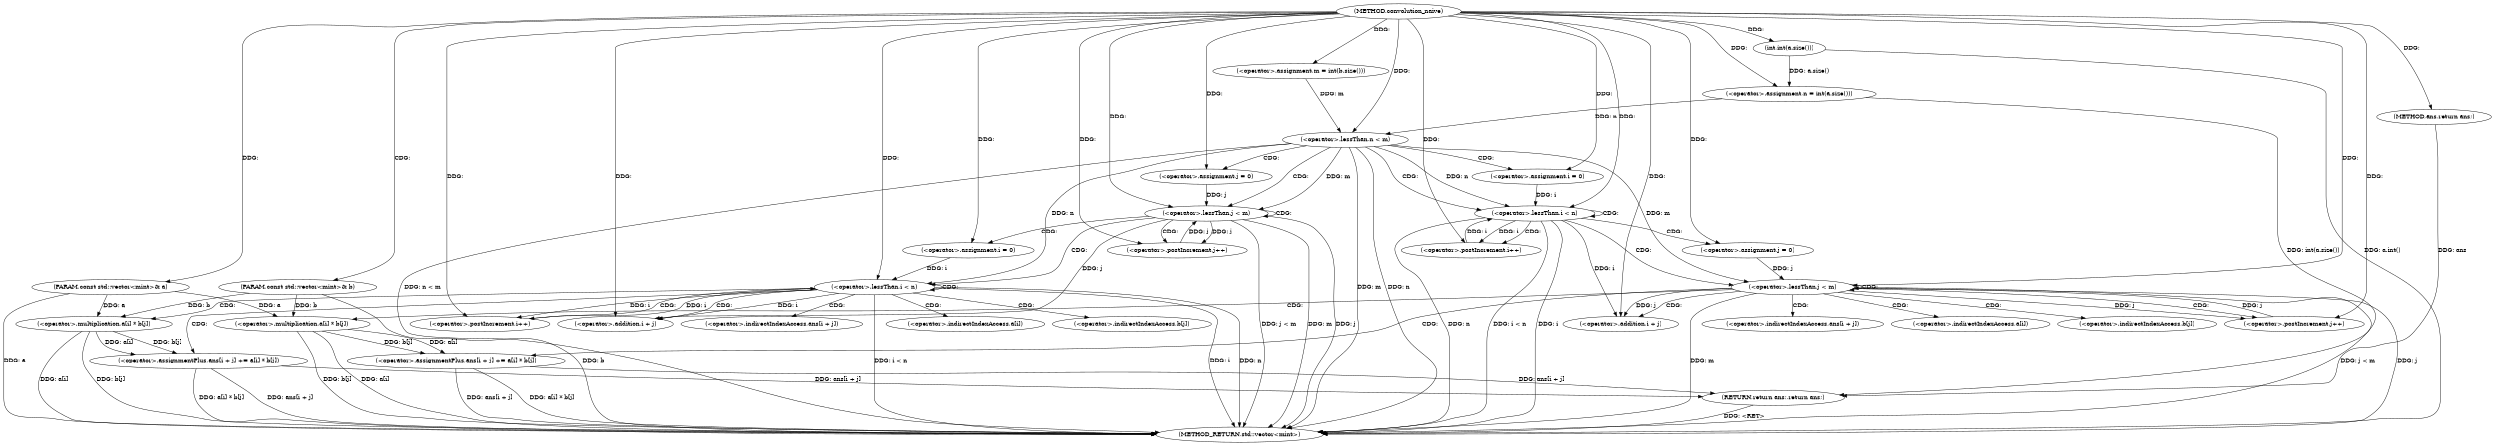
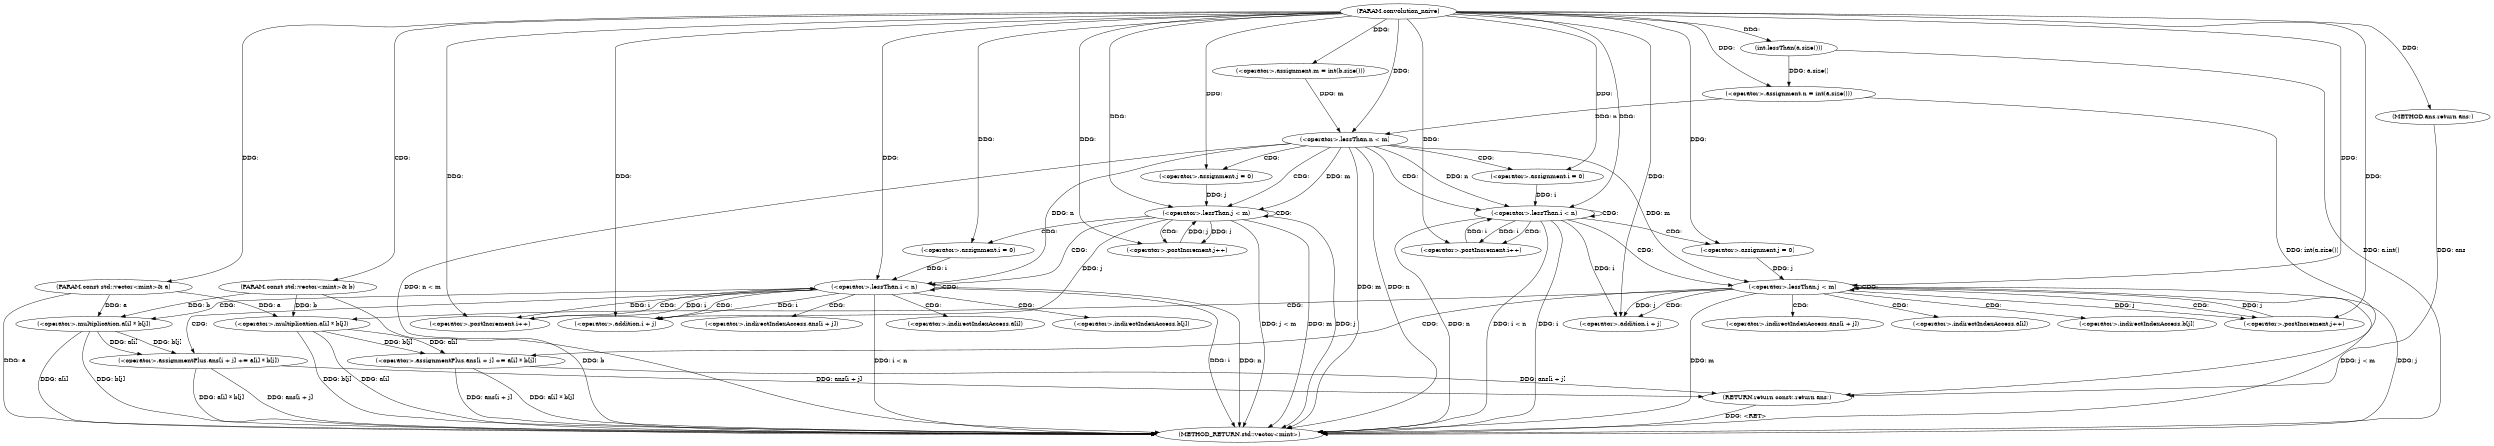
  digraph {
-   n1 [label="(METHOD,convolution_naive)"]
+   n1 [label="(PARAM,convolution_naive)"]
    n2 [label="(PARAM,const std::vector<mint>& a)"]
    n3 [label="(PARAM,const std::vector<mint>& b)"]
    n4 [label="(<operator>.assignment,n = int(a.size()))"]
    n5 [label="(<operator>.assignment,m = int(b.size()))"]
    n6 [label="(<operator>.lessThan,n < m)"]
    n7 [label="(METHOD,ans,return ans;)"]
-   n8 [label="(int,int(a.size()))"]
+   n8 [label="(int,lessThan(a.size()))"]
    n9 [label="(<operator>.assignment,j = 0)"]
    n10 [label="(<operator>.lessThan,j < m)"]
    n11 [label="(<operator>.postIncrement,j++)"]
    n12 [label="(<operator>.assignment,i = 0)"]
    n13 [label="(<operator>.lessThan,i < n)"]
    n14 [label="(<operator>.postIncrement,i++)"]
    n15 [label="(<operator>.assignment,i = 0)"]
    n16 [label="(<operator>.lessThan,i < n)"]
    n17 [label="(<operator>.postIncrement,i++)"]
    n18 [label="(<operator>.assignment,j = 0)"]
    n19 [label="(<operator>.lessThan,j < m)"]
    n20 [label="(<operator>.postIncrement,j++)"]
    n21 [label="(<operator>.addition,i + j)"]
    n22 [label="(<operator>.addition,i + j)"]
    n23 [label="(METHOD_RETURN,std::vector<mint>)"]
    n24 [label="(<operator>.multiplication,a[i] * b[j])"]
    n25 [label="(<operator>.multiplication,a[i] * b[j])"]
-   n26 [label="(RETURN,return ans;,return ans;)"]
+   n26 [label="(RETURN,return const;,return ans;)"]
    n27 [label="(<operator>.assignmentPlus,ans[i + j] += a[i] * b[j])"]
    n28 [label="(<operator>.indirectIndexAccess,ans[i + j])"]
    n29 [label="(<operator>.indirectIndexAccess,a[i])"]
    n30 [label="(<operator>.indirectIndexAccess,b[j])"]
    n31 [label="(<operator>.assignmentPlus,ans[i + j] += a[i] * b[j])"]
    n32 [label="(<operator>.indirectIndexAccess,ans[i + j])"]
    n33 [label="(<operator>.indirectIndexAccess,a[i])"]
    n34 [label="(<operator>.indirectIndexAccess,b[j])"]
    n1 -> n2 [label="DDG: "]
    n1 -> n3 [label="CDG: "]
    n1 -> n4 [label="DDG: "]
    n1 -> n5 [label="DDG: "]
    n1 -> n6 [label="DDG: "]
    n1 -> n7 [label="DDG: "]
    n1 -> n8 [label="DDG: "]
    n1 -> n9 [label="DDG: "]
    n1 -> n10 [label="DDG: "]
    n1 -> n11 [label="DDG: "]
    n1 -> n12 [label="DDG: "]
    n1 -> n13 [label="DDG: "]
    n1 -> n14 [label="DDG: "]
    n1 -> n15 [label="DDG: "]
    n1 -> n16 [label="DDG: "]
    n1 -> n17 [label="DDG: "]
    n1 -> n18 [label="DDG: "]
    n1 -> n19 [label="DDG: "]
    n1 -> n20 [label="DDG: "]
    n1 -> n21 [label="DDG: "]
    n1 -> n22 [label="DDG: "]
    n2 -> n23 [label="DDG: a"]
    n2 -> n24 [label="DDG: a"]
    n2 -> n25 [label="DDG: a"]
    n3 -> n23 [label="DDG: b"]
    n3 -> n24 [label="DDG: b"]
    n3 -> n25 [label="DDG: b"]
    n4 -> n6 [label="DDG: n"]
    n4 -> n26 [label="DDG: int(a.size())"]
    n5 -> n6 [label="DDG: m"]
    n6 -> n9 [label="CDG: "]
    n6 -> n10 [label="DDG: m"]
    n6 -> n10 [label="CDG: "]
    n6 -> n12 [label="CDG: "]
    n6 -> n13 [label="DDG: n"]
    n6 -> n13 [label="CDG: "]
    n6 -> n16 [label="DDG: n"]
    n6 -> n19 [label="DDG: m"]
    n6 -> n23 [label="DDG: n"]
    n6 -> n23 [label="DDG: m"]
    n6 -> n23 [label="DDG: n < m"]
    n7 -> n26 [label="DDG: ans"]
    n8 -> n4 [label="DDG: a.size()"]
    n8 -> n23 [label="DDG: a.int()"]
    n9 -> n10 [label="DDG: j"]
    n10 -> n10 [label="CDG: "]
    n10 -> n11 [label="DDG: j"]
    n10 -> n11 [label="CDG: "]
    n10 -> n15 [label="CDG: "]
    n10 -> n16 [label="CDG: "]
    n10 -> n21 [label="DDG: j"]
    n10 -> n23 [label="DDG: j"]
    n10 -> n23 [label="DDG: m"]
    n10 -> n23 [label="DDG: j < m"]
    n11 -> n10 [label="DDG: j"]
    n12 -> n13 [label="DDG: i"]
    n13 -> n13 [label="CDG: "]
    n13 -> n14 [label="DDG: i"]
    n13 -> n14 [label="CDG: "]
    n13 -> n18 [label="CDG: "]
    n13 -> n19 [label="CDG: "]
    n13 -> n22 [label="DDG: i"]
    n13 -> n23 [label="DDG: i"]
    n13 -> n23 [label="DDG: n"]
    n13 -> n23 [label="DDG: i < n"]
    n14 -> n13 [label="DDG: i"]
    n15 -> n16 [label="DDG: i"]
    n16 -> n16 [label="CDG: "]
    n16 -> n17 [label="DDG: i"]
    n16 -> n17 [label="CDG: "]
    n16 -> n21 [label="DDG: i"]
    n16 -> n21 [label="CDG: "]
    n16 -> n23 [label="DDG: i"]
    n16 -> n23 [label="DDG: n"]
    n16 -> n23 [label="DDG: i < n"]
    n16 -> n24 [label="CDG: "]
    n16 -> n27 [label="CDG: "]
    n16 -> n28 [label="CDG: "]
    n16 -> n29 [label="CDG: "]
    n16 -> n30 [label="CDG: "]
    n17 -> n16 [label="DDG: i"]
    n18 -> n19 [label="DDG: j"]
    n19 -> n19 [label="CDG: "]
    n19 -> n20 [label="DDG: j"]
    n19 -> n20 [label="CDG: "]
    n19 -> n22 [label="DDG: j"]
    n19 -> n22 [label="CDG: "]
    n19 -> n23 [label="DDG: j"]
    n19 -> n23 [label="DDG: m"]
    n19 -> n23 [label="DDG: j < m"]
    n19 -> n25 [label="CDG: "]
    n19 -> n31 [label="CDG: "]
    n19 -> n32 [label="CDG: "]
    n19 -> n33 [label="CDG: "]
    n19 -> n34 [label="CDG: "]
    n20 -> n19 [label="DDG: j"]
    n24 -> n23 [label="DDG: a[i]"]
    n24 -> n23 [label="DDG: b[j]"]
    n24 -> n27 [label="DDG: a[i]"]
    n24 -> n27 [label="DDG: b[j]"]
    n25 -> n23 [label="DDG: a[i]"]
    n25 -> n23 [label="DDG: b[j]"]
    n25 -> n31 [label="DDG: b[j]"]
    n25 -> n31 [label="DDG: a[i]"]
    n26 -> n23 [label="DDG: <RET>"]
    n27 -> n23 [label="DDG: ans[i + j]"]
    n27 -> n23 [label="DDG: a[i] * b[j]"]
    n27 -> n26 [label="DDG: ans[i + j]"]
    n31 -> n23 [label="DDG: ans[i + j]"]
    n31 -> n23 [label="DDG: a[i] * b[j]"]
    n31 -> n26 [label="DDG: ans[i + j]"]
  }
